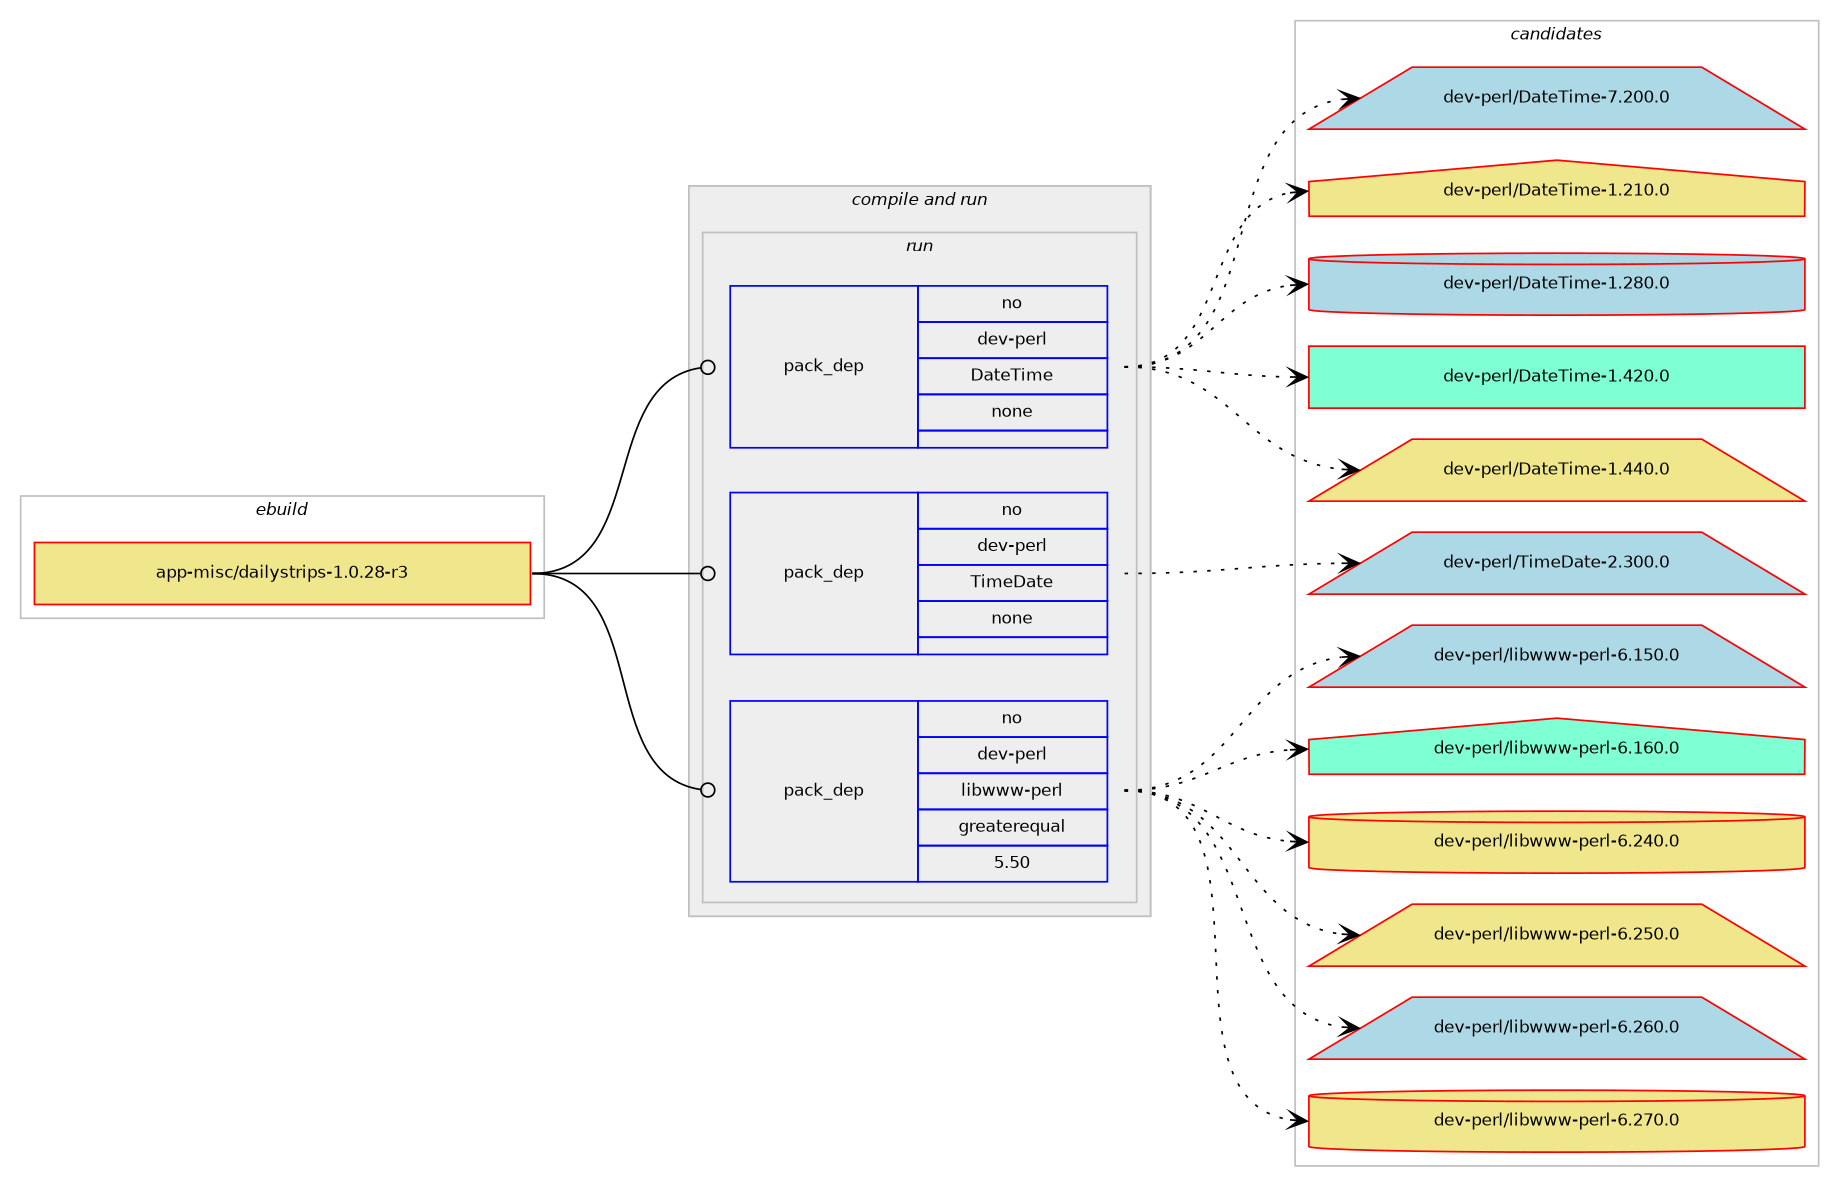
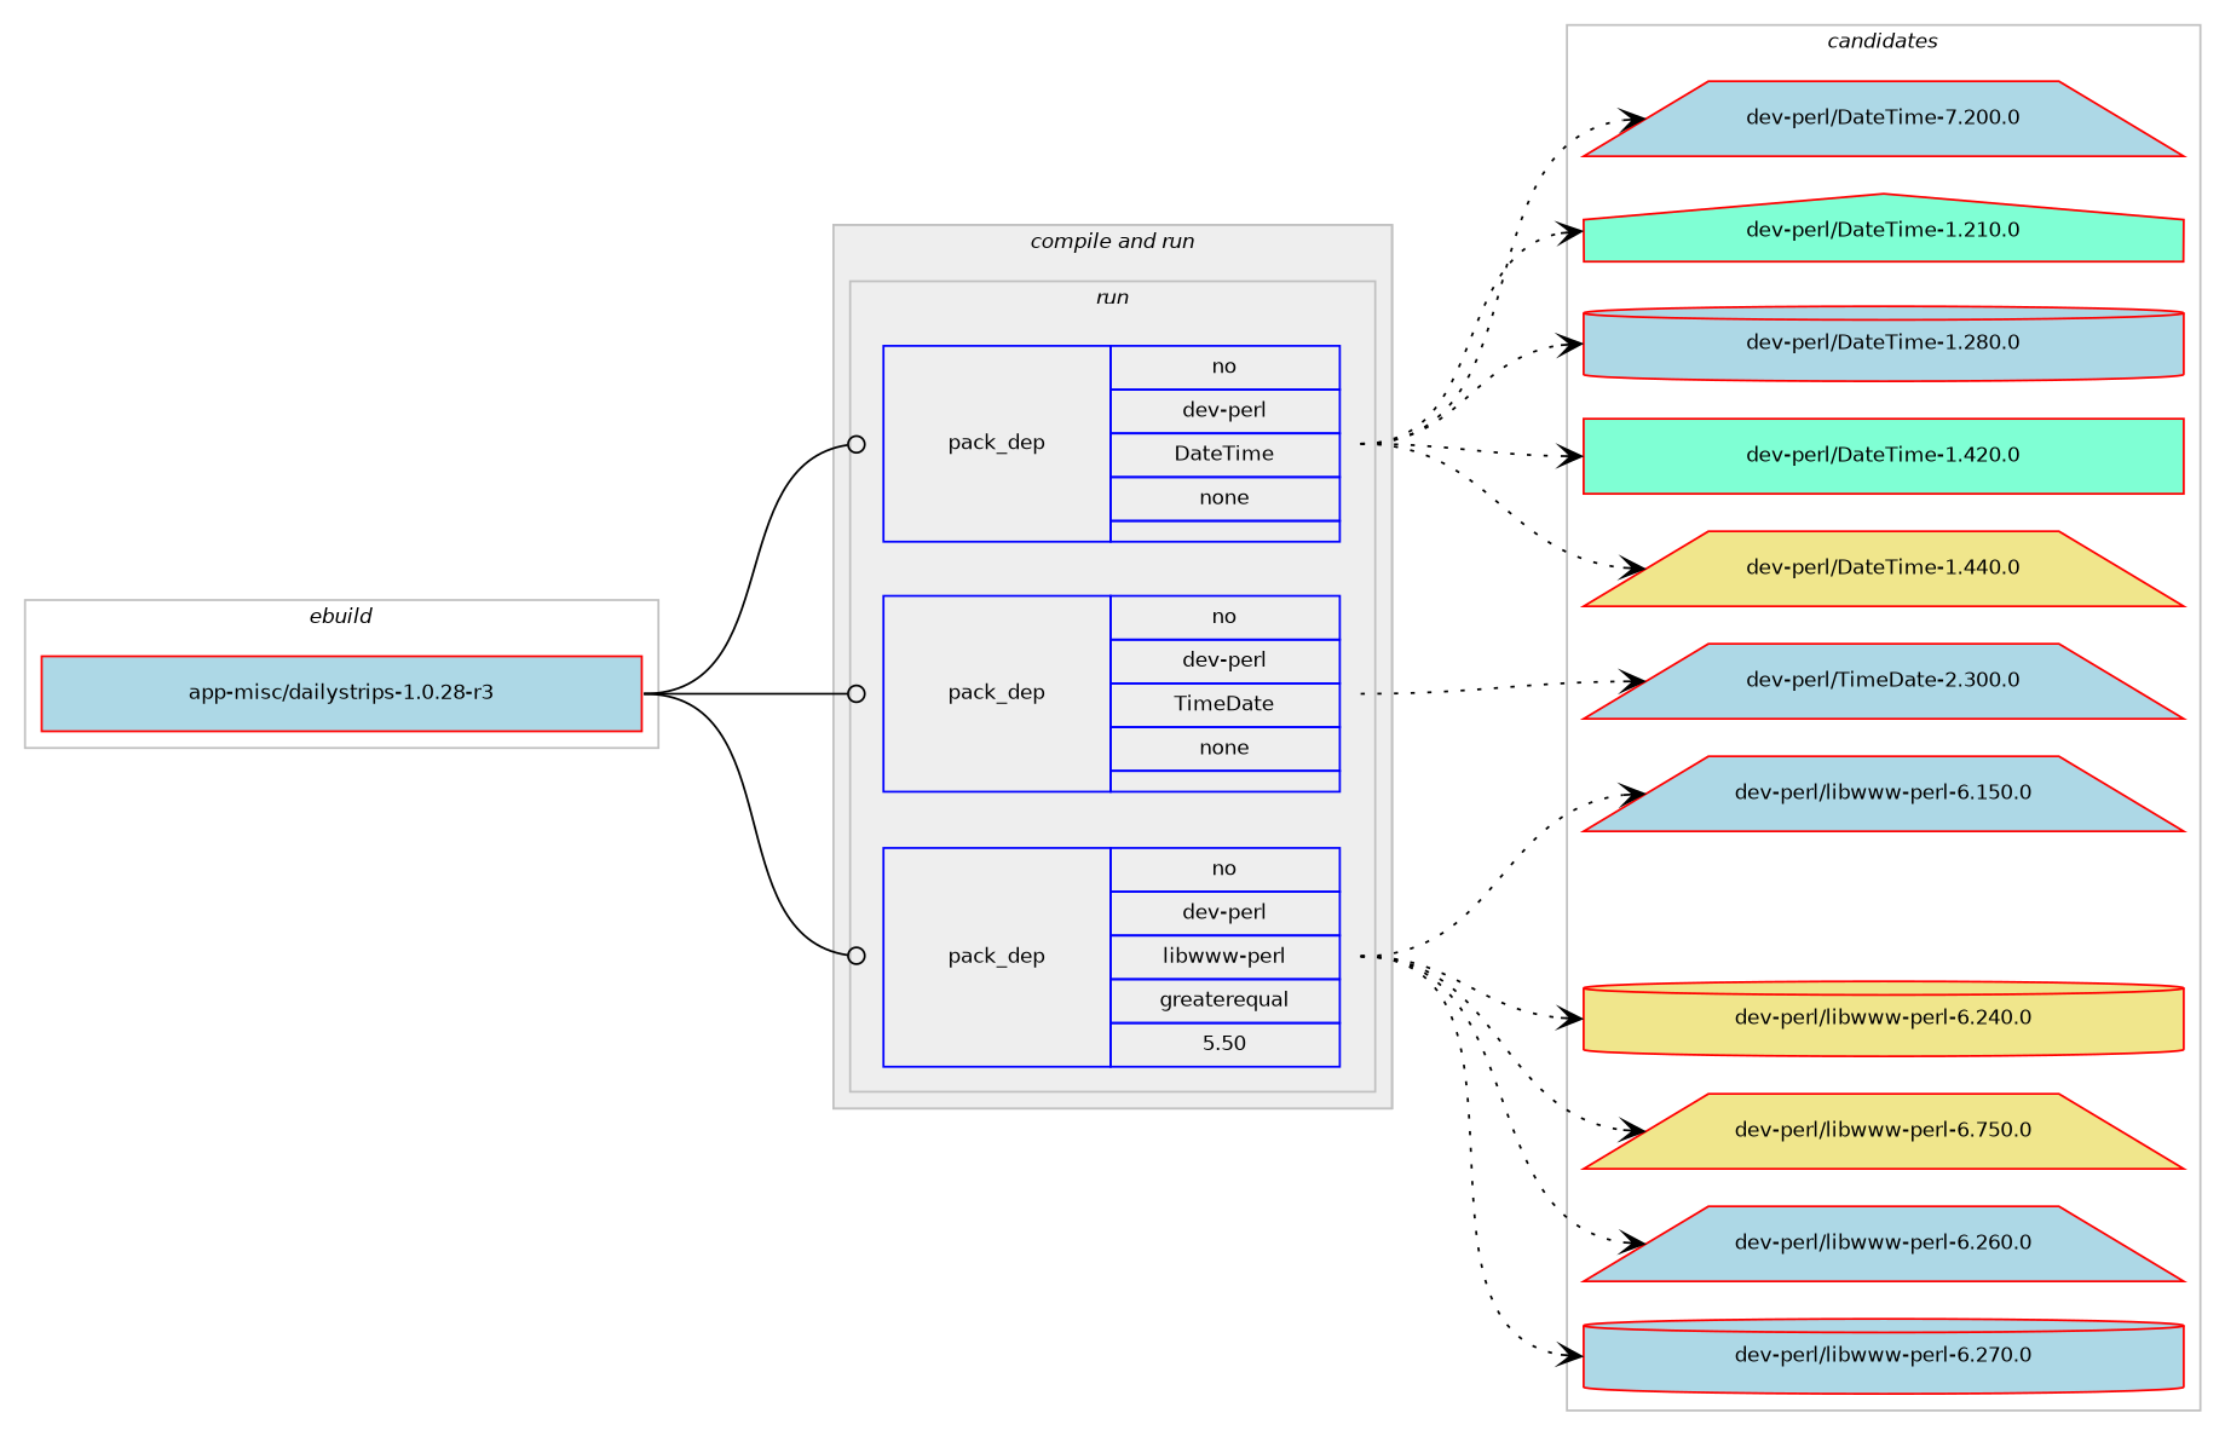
  digraph {
    compound=true
    concentrate=true
    fontname=Helvetica
    fontsize=10
    newrank=true
    rankdir=LR
    ranksep=1.5
    node [color=red fillcolor=khaki fontname=Helvetica fontsize=10 shape=trapezium style=filled]
    edge [arrowhead=vee headport=w style=dotted tailport=e weight=100]
-   n1 [label="app-misc/dailystrips-1.0.28-r3" shape=box width=4]
+   n1 [fillcolor=lightblue label="app-misc/dailystrips-1.0.28-r3" shape=box width=4]
    n2 [color=blue label=<<TABLE BORDER="0" CELLBORDER="1" CELLSPACING="0" CELLPADDING="4" WIDTH="220"><TR><TD ROWSPAN="6" CELLPADDING="30">pack_dep</TD></TR><TR><TD WIDTH="110">no</TD></TR><TR><TD>dev-perl</TD></TR><TR><TD>DateTime</TD></TR><TR><TD>none</TD></TR><TR><TD></TD></TR></TABLE>> shape=none fillcolor="" style=""]
    n3 [color=blue label=<<TABLE BORDER="0" CELLBORDER="1" CELLSPACING="0" CELLPADDING="4" WIDTH="220"><TR><TD ROWSPAN="6" CELLPADDING="30">pack_dep</TD></TR><TR><TD WIDTH="110">no</TD></TR><TR><TD>dev-perl</TD></TR><TR><TD>TimeDate</TD></TR><TR><TD>none</TD></TR><TR><TD></TD></TR></TABLE>> shape=none fillcolor="" style=""]
    n4 [color=blue label=<<TABLE BORDER="0" CELLBORDER="1" CELLSPACING="0" CELLPADDING="4" WIDTH="220"><TR><TD ROWSPAN="6" CELLPADDING="30">pack_dep</TD></TR><TR><TD WIDTH="110">no</TD></TR><TR><TD>dev-perl</TD></TR><TR><TD>libwww-perl</TD></TR><TR><TD>greaterequal</TD></TR><TR><TD>5.50</TD></TR></TABLE>> shape=none fillcolor="" style=""]
    n5 [fillcolor=lightblue label="dev-perl/DateTime-7.200.0" width=4]
-   n6 [label="dev-perl/DateTime-1.210.0" shape=house width=4]
+   n6 [fillcolor=aquamarine label="dev-perl/DateTime-1.210.0" shape=house width=4]
    n7 [fillcolor=lightblue label="dev-perl/DateTime-1.280.0" shape=cylinder width=4]
    n8 [fillcolor=aquamarine label="dev-perl/DateTime-1.420.0" shape=box width=4]
    n9 [label="dev-perl/DateTime-1.440.0" width=4]
    n10 [fillcolor=lightblue label="dev-perl/TimeDate-2.300.0" width=4]
    n11 [fillcolor=lightblue label="dev-perl/libwww-perl-6.150.0" width=4]
-   n12 [fillcolor=aquamarine label="dev-perl/libwww-perl-6.160.0" shape=house width=4]
    n13 [label="dev-perl/libwww-perl-6.240.0" shape=cylinder width=4]
-   n14 [label="dev-perl/libwww-perl-6.250.0" width=4]
+   n14 [label="dev-perl/libwww-perl-6.750.0" width=4]
    n15 [fillcolor=lightblue label="dev-perl/libwww-perl-6.260.0" width=4]
-   n16 [label="dev-perl/libwww-perl-6.270.0" shape=cylinder width=4]
+   n16 [fillcolor=lightblue label="dev-perl/libwww-perl-6.270.0" shape=cylinder width=4]
    subgraph cluster_1 {
      color=gray
      label=<<i>dependencies</i>>
      subgraph cluster_2 {
        color=gray
        fillcolor="#eeeeee"
        label=<<i>compile</i>>
        style=filled
      }
      subgraph cluster_3 {
        color=gray
        fillcolor="#eeeeee"
        label=<<i>compile and run</i>>
        style=filled
      }
      subgraph cluster_4 {
        color=gray
        fillcolor="#eeeeee"
        label=<<i>run</i>>
        style=filled
        subgraph sub_5 {
          color=gray
          fillcolor="#eeeeee"
          label=<<i>run</i>>
          style=filled
          n2
        }
        subgraph sub_6 {
          color=gray
          fillcolor="#eeeeee"
          label=<<i>run</i>>
          style=filled
          n3
        }
        subgraph sub_7 {
          color=gray
          fillcolor="#eeeeee"
          label=<<i>run</i>>
          style=filled
          n4
        }
      }
    }
    subgraph cluster_8 {
      color=gray
      label=<<i>ebuild</i>>
      rank=same
      n1
    }
    subgraph cluster_9 {
      color=gray
      label=<<i>candidates</i>>
      rank=same
      subgraph sub_10 {
        color=black
        label=<<i>candidates</i>>
        nodesep=1
        rank=same
        n5
        n6
        n7
        n8
        n9
      }
      subgraph sub_11 {
        color=black
        label=<<i>candidates</i>>
        nodesep=1
        rank=same
        n10
      }
      subgraph sub_12 {
        color=black
        label=<<i>candidates</i>>
        nodesep=1
        rank=same
        n11
-       n12
        n13
        n14
        n15
        n16
      }
    }
    n1 -> n2 [arrowhead=odot style=solid weight=20]
    n1 -> n3 [arrowhead=odot style=solid weight=20]
    n1 -> n4 [arrowhead=odot style=solid weight=20]
    n2 -> n5
    n2 -> n6
    n2 -> n7
    n2 -> n8
    n2 -> n9
    n3 -> n10
    n4 -> n11
-   n4 -> n12
    n4 -> n13
    n4 -> n14
    n4 -> n15
    n4 -> n16
  }
